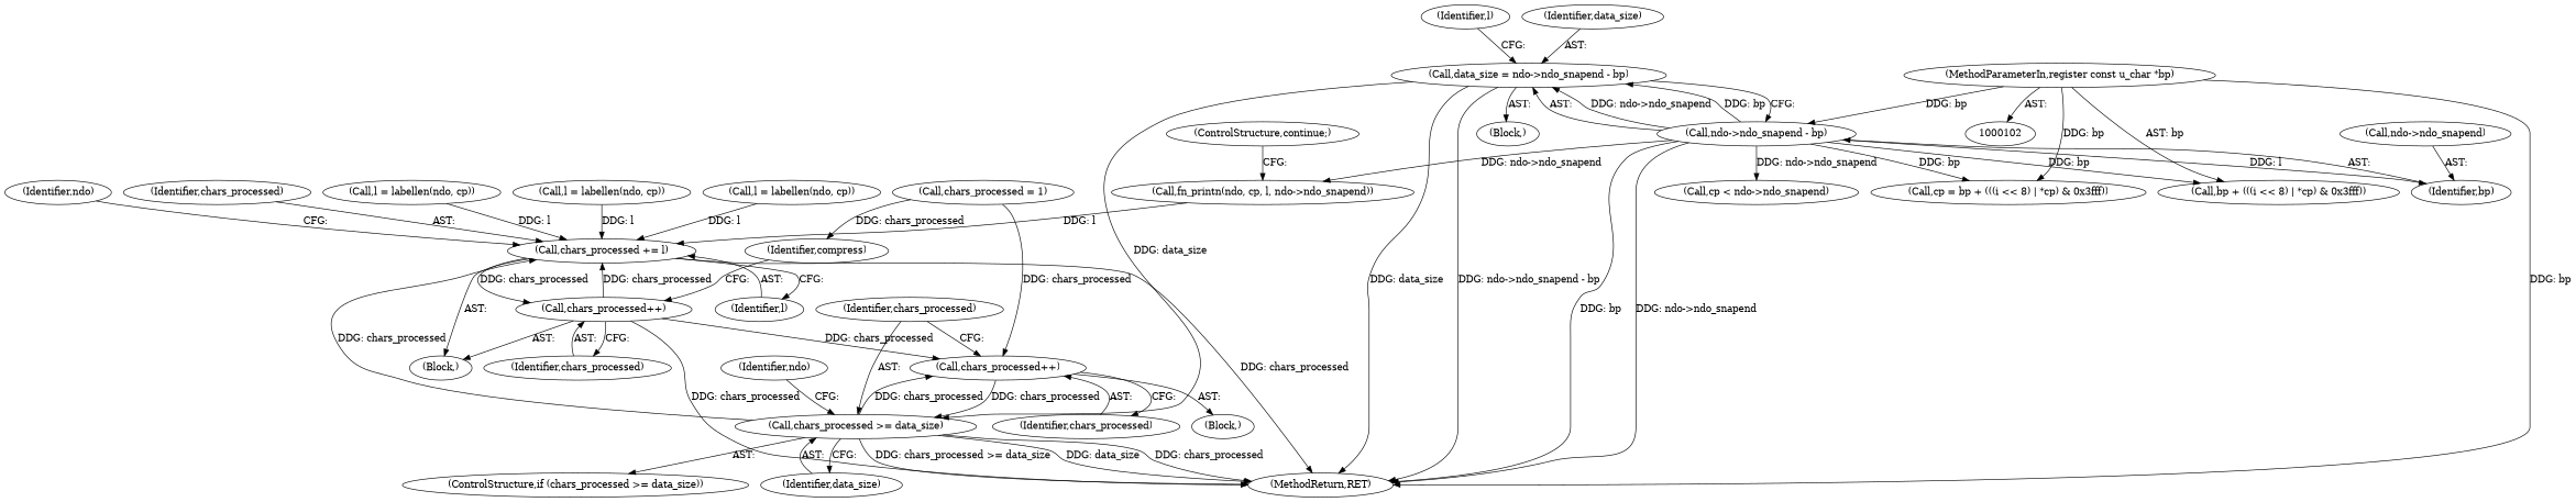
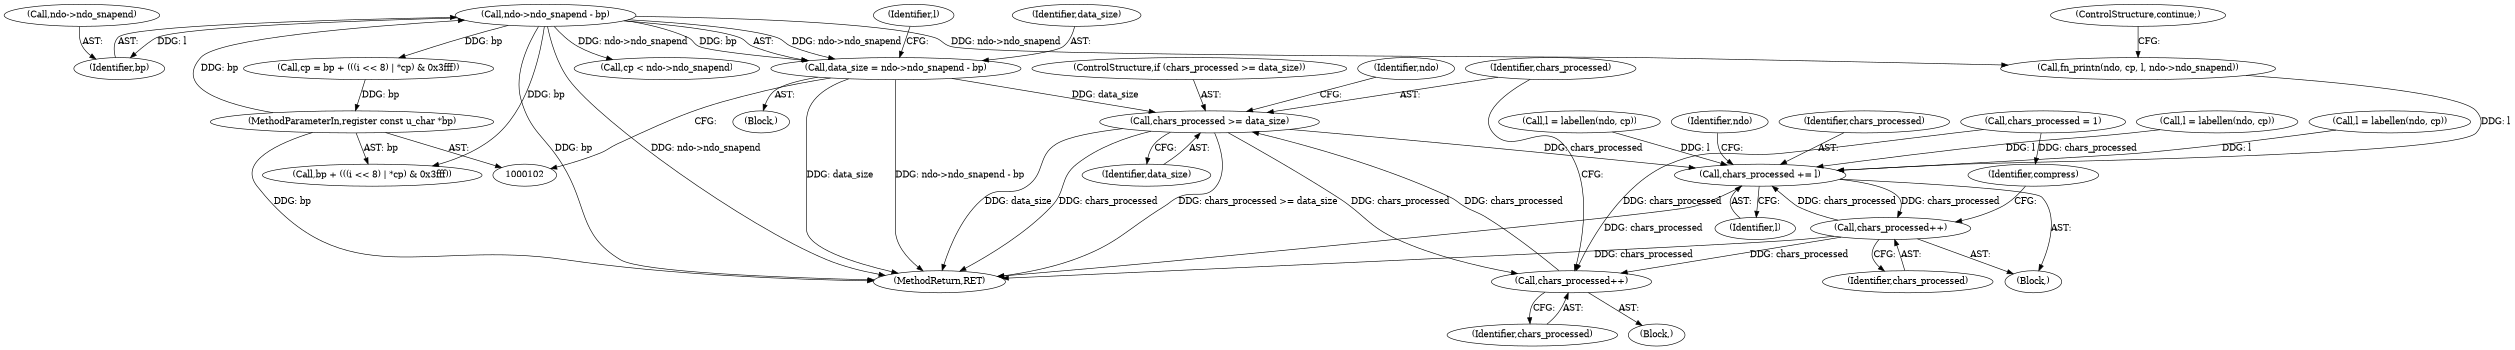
  digraph {
    n1 [label="(Call,data_size = ndo->ndo_snapend - bp)"]
    n2 [label="(Call,ndo->ndo_snapend - bp)"]
    n3 [label="(Call,chars_processed >= data_size)"]
    n4 [label="(Block,)"]
    n5 [label="(MethodReturn,RET)"]
    n6 [label="(Call,cp < ndo->ndo_snapend)"]
    n7 [label="(Identifier,bp)"]
    n8 [label="(Call,bp + (((i << 8) | *cp) & 0x3fff))"]
    n9 [label="(Call,fn_printn(ndo, cp, l, ndo->ndo_snapend))"]
    n10 [label="(Call,cp = bp + (((i << 8) | *cp) & 0x3fff))"]
    n11 [label="(Call,chars_processed++)"]
    n12 [label="(Call,chars_processed += l)"]
    n13 [label="(Identifier,data_size)"]
    n14 [label="(ControlStructure,if (chars_processed >= data_size))"]
    n15 [label="(MethodParameterIn,register const u_char *bp)"]
    1000102
    n17 [label="(Identifier,chars_processed)"]
    n18 [label="(Block,)"]
    n19 [label="(Call,chars_processed++)"]
    n20 [label="(Identifier,l)"]
    n21 [label="(Block,)"]
    n22 [label="(Identifier,chars_processed)"]
    n23 [label="(Call,l = labellen(ndo, cp))"]
    n24 [label="(Identifier,compress)"]
    n25 [label="(Identifier,ndo)"]
    n26 [label="(Call,ndo->ndo_snapend)"]
    n27 [label="(ControlStructure,continue;)"]
    n28 [label="(Identifier,chars_processed)"]
    n29 [label="(Call,l = labellen(ndo, cp))"]
    n30 [label="(Identifier,ndo)"]
    n31 [label="(Identifier,chars_processed)"]
    n32 [label="(Call,chars_processed = 1)"]
    n33 [label="(Call,l = labellen(ndo, cp))"]
    n34 [label="(Identifier,l)"]
    n35 [label="(Identifier,data_size)"]
-   n1 -> n2 [label="CFG: "]
+   n1 -> 1000102 [label="CFG: "]
    n1 -> n3 [label="DDG: data_size"]
    n1 -> n4 [label="AST: "]
    n1 -> n5 [label="DDG: data_size"]
    n1 -> n5 [label="DDG: ndo->ndo_snapend - bp"]
    n2 -> n1 [label="AST: "]
    n2 -> n1 [label="DDG: ndo->ndo_snapend"]
    n2 -> n1 [label="DDG: bp"]
    n2 -> n5 [label="DDG: bp"]
    n2 -> n5 [label="DDG: ndo->ndo_snapend"]
    n2 -> n6 [label="DDG: ndo->ndo_snapend"]
    n2 -> n7 [label="DDG: l"]
    n2 -> n8 [label="DDG: bp"]
    n2 -> n9 [label="DDG: ndo->ndo_snapend"]
    n2 -> n10 [label="DDG: bp"]
    n3 -> n5 [label="DDG: chars_processed >= data_size"]
    n3 -> n5 [label="DDG: data_size"]
    n3 -> n5 [label="DDG: chars_processed"]
    n3 -> n11 [label="DDG: chars_processed"]
    n3 -> n12 [label="DDG: chars_processed"]
    n3 -> n13 [label="CFG: "]
-   n3 -> n14 [label="AST: "]
+   n14 -> n3 [label="AST: "]
    n7 -> n2 [label="AST: "]
    n9 -> n12 [label="DDG: l"]
    n11 -> n3 [label="DDG: chars_processed"]
    n11 -> n17 [label="CFG: "]
    n11 -> n18 [label="AST: "]
    n12 -> n5 [label="DDG: chars_processed"]
    n12 -> n19 [label="DDG: chars_processed"]
    n12 -> n20 [label="CFG: "]
    n12 -> n21 [label="AST: "]
    n13 -> n3 [label="AST: "]
    n15 -> n2 [label="DDG: bp"]
    n15 -> n5 [label="DDG: bp"]
    n15 -> n8 [label="AST: bp"]
-   n15 -> n10 [label="DDG: bp"]
+   n10 -> n15 [label="DDG: bp"]
    n15 -> 1000102 [label="AST: "]
    n17 -> n11 [label="AST: "]
    n19 -> n5 [label="DDG: chars_processed"]
    n19 -> n11 [label="DDG: chars_processed"]
    n19 -> n12 [label="DDG: chars_processed"]
    n19 -> n21 [label="AST: "]
    n19 -> n22 [label="CFG: "]
    n20 -> n12 [label="AST: "]
    n22 -> n19 [label="AST: "]
    n23 -> n12 [label="DDG: l"]
    n24 -> n19 [label="CFG: "]
    n25 -> n12 [label="CFG: "]
    n26 -> n7 [label="AST: "]
    n27 -> n9 [label="CFG: "]
    n28 -> n12 [label="AST: "]
    n29 -> n12 [label="DDG: l"]
    n30 -> n3 [label="CFG: "]
    n31 -> n3 [label="AST: "]
    n31 -> n11 [label="CFG: "]
    n32 -> n11 [label="DDG: chars_processed"]
    n32 -> n24 [label="DDG: chars_processed"]
    n33 -> n12 [label="DDG: l"]
    n34 -> n1 [label="CFG: "]
    n35 -> n1 [label="AST: "]
  }
